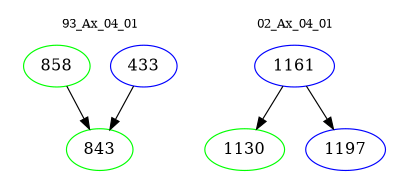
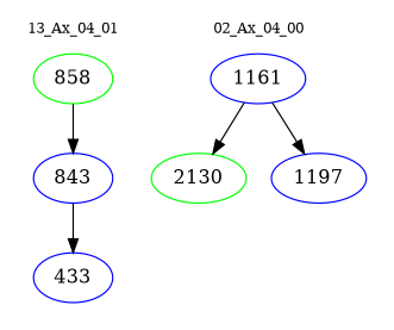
  digraph {
    fontname="DejaVu Serif"
    node [color=blue fontname="DejaVu Serif"]
    edge [color=black fontname="DejaVu Serif"]
-   n1 [color=green label=843]
+   n1 [label=843]
    n2 [label=433]
    n3 [color=green label=858]
    n4 [label=1161]
-   n5 [color=green label=1130]
+   n5 [color=green label=2130]
    n6 [label=1197]
    subgraph cluster_1 {
      color=white
      fontsize=10
-     label="93_Ax_04_01"
+     label="13_Ax_04_01"
      n1
      n2
      n3
    }
    subgraph cluster_2 {
      color=white
      fontsize=10
-     label="02_Ax_04_01"
+     label="02_Ax_04_00"
      n4
      n5
      n6
    }
-   n2 -> n1
+   n1 -> n2
    n3 -> n1
    n4 -> n5
    n4 -> n6
  }
